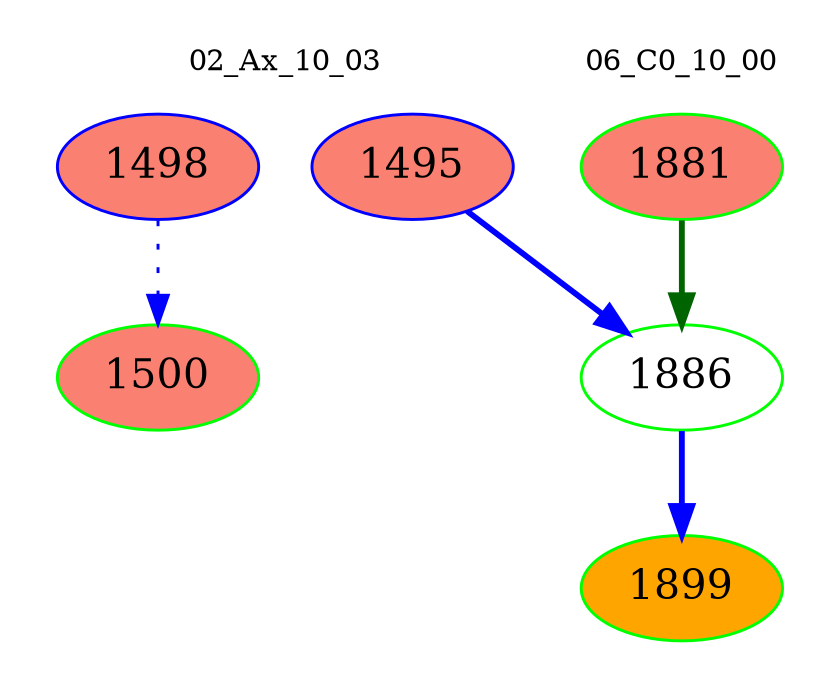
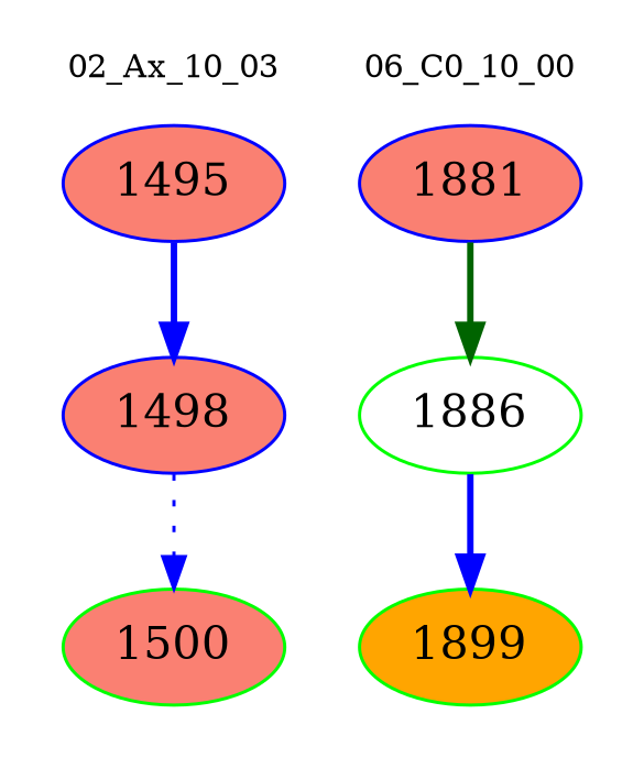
  digraph {
    node [color=green fillcolor=salmon style=filled]
    edge [color=blue style=bold]
    n1 [color=blue label=1495]
    n2 [color=blue label=1498]
    n3 [label=1500]
-   n4 [label=1881]
+   n4 [color=blue label=1881]
    n5 [fillcolor=white label=1886]
    n6 [fillcolor=orange label=1899]
    subgraph cluster_1 {
      color=white
      fontsize=10
      label="02_Ax_10_03"
      n1
      n2
      n3
    }
    subgraph cluster_2 {
      color=white
      fontsize=10
      label="06_C0_10_00"
      n4
      n5
      n6
    }
-   n1 -> n5
+   n1 -> n2
    n2 -> n3 [style=dotted]
    n4 -> n5 [color=darkgreen]
    n5 -> n6
  }
